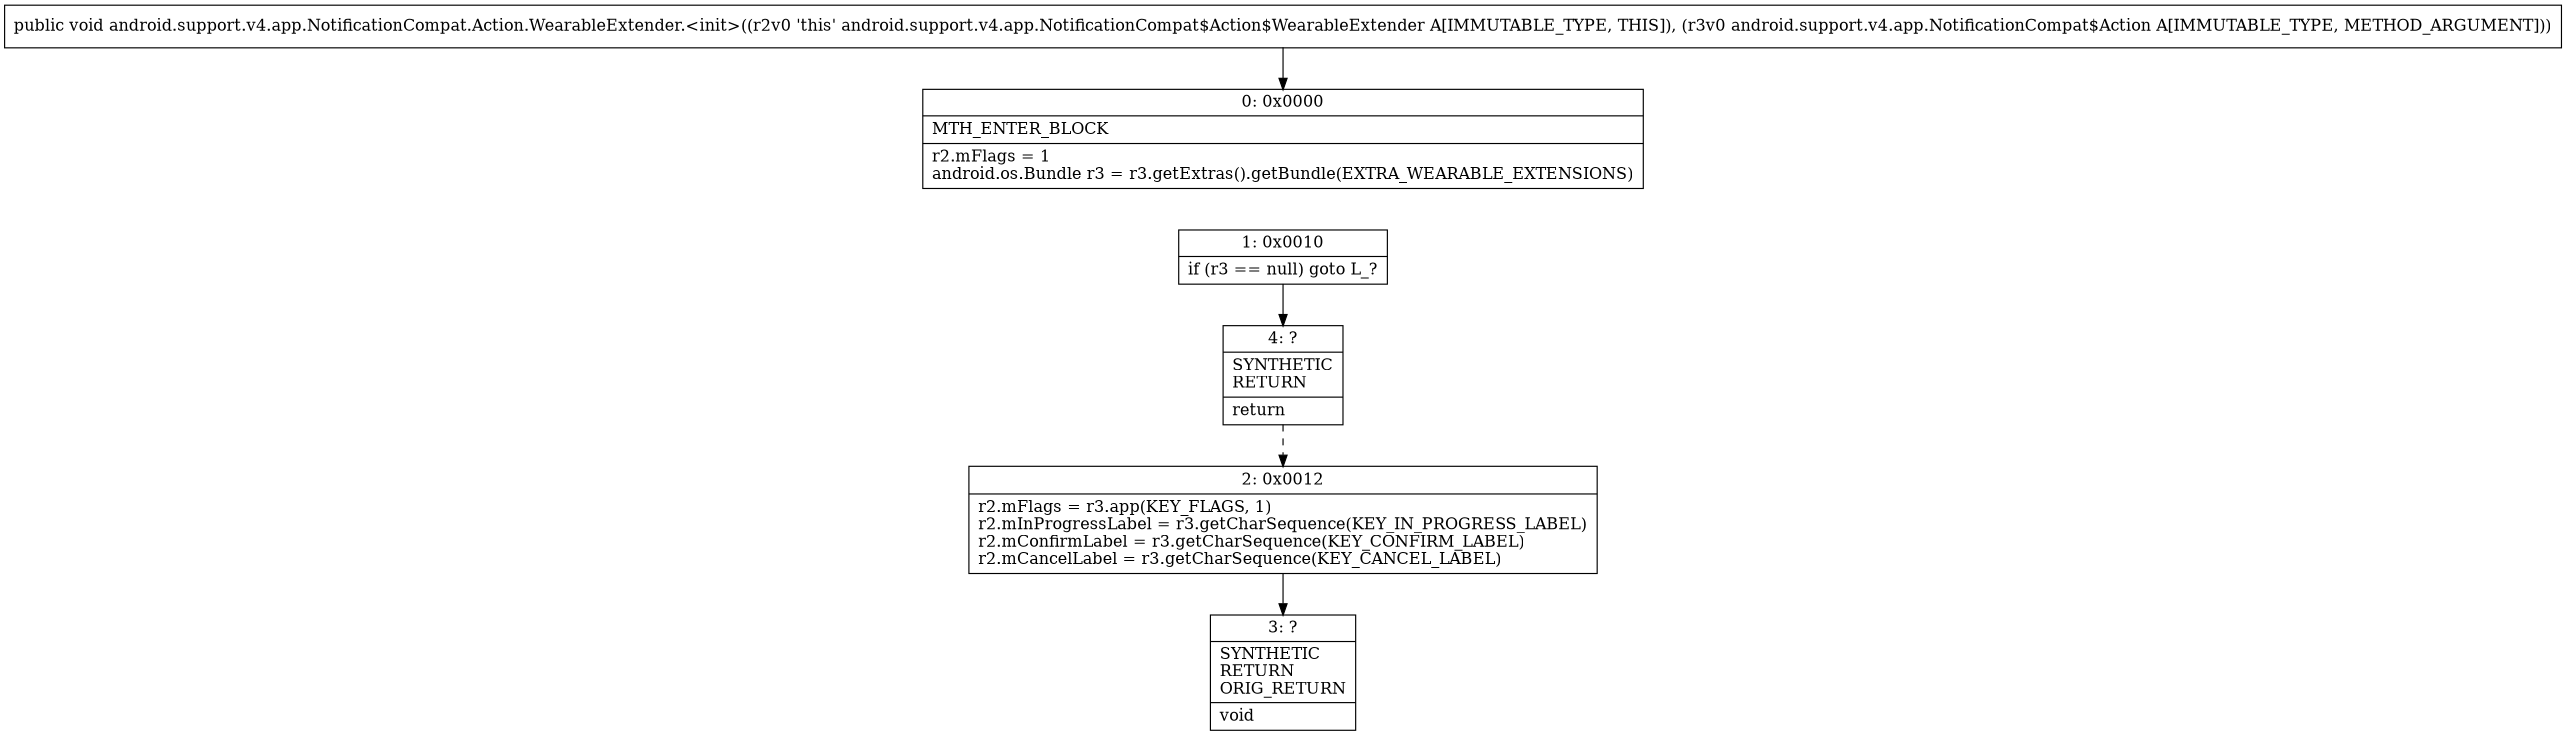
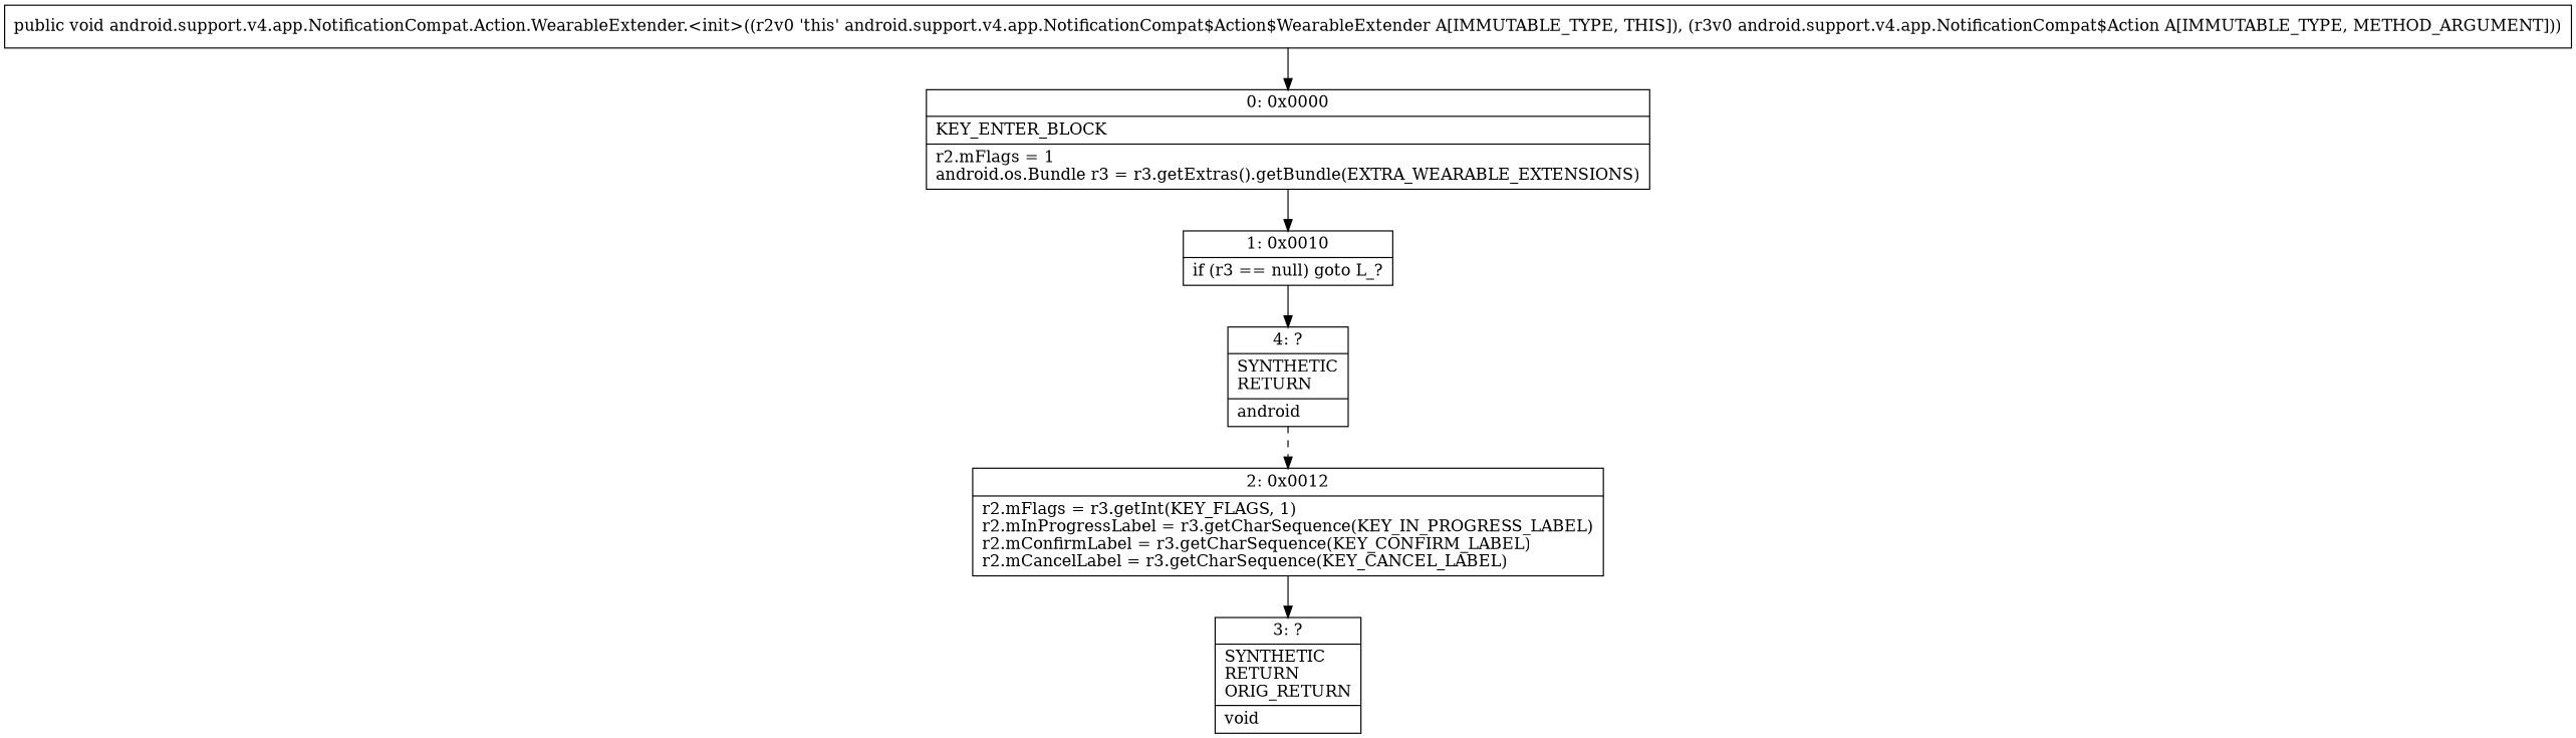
  digraph {
    node [shape=record]
-   n1 [label="{0\:\ 0x0000|MTH_ENTER_BLOCK\l|r2.mFlags = 1\landroid.os.Bundle r3 = r3.getExtras().getBundle(EXTRA_WEARABLE_EXTENSIONS)\l}"]
+   n1 [label="{0\:\ 0x0000|KEY_ENTER_BLOCK\l|r2.mFlags = 1\landroid.os.Bundle r3 = r3.getExtras().getBundle(EXTRA_WEARABLE_EXTENSIONS)\l}"]
    n2 [label="{1\:\ 0x0010|if (r3 == null) goto L_?\l}"]
-   n3 [label="{4\:\ ?|SYNTHETIC\lRETURN\l|return\l}"]
-   n4 [label="{2\:\ 0x0012|r2.mFlags = r3.app(KEY_FLAGS, 1)\lr2.mInProgressLabel = r3.getCharSequence(KEY_IN_PROGRESS_LABEL)\lr2.mConfirmLabel = r3.getCharSequence(KEY_CONFIRM_LABEL)\lr2.mCancelLabel = r3.getCharSequence(KEY_CANCEL_LABEL)\l}"]
+   n3 [label="{4\:\ ?|SYNTHETIC\lRETURN\l|android\l}"]
+   n4 [label="{2\:\ 0x0012|r2.mFlags = r3.getInt(KEY_FLAGS, 1)\lr2.mInProgressLabel = r3.getCharSequence(KEY_IN_PROGRESS_LABEL)\lr2.mConfirmLabel = r3.getCharSequence(KEY_CONFIRM_LABEL)\lr2.mCancelLabel = r3.getCharSequence(KEY_CANCEL_LABEL)\l}"]
    n5 [label="{3\:\ ?|SYNTHETIC\lRETURN\lORIG_RETURN\l|void\l}"]
    n6 [label="{public void android.support.v4.app.NotificationCompat.Action.WearableExtender.\<init\>((r2v0 'this' android.support.v4.app.NotificationCompat$Action$WearableExtender A[IMMUTABLE_TYPE, THIS]), (r3v0 android.support.v4.app.NotificationCompat$Action A[IMMUTABLE_TYPE, METHOD_ARGUMENT])) }"]
+   n1 -> n2
    n2 -> n3
    n3 -> n4 [style=dashed]
    n4 -> n5
    n6 -> n1
  }
